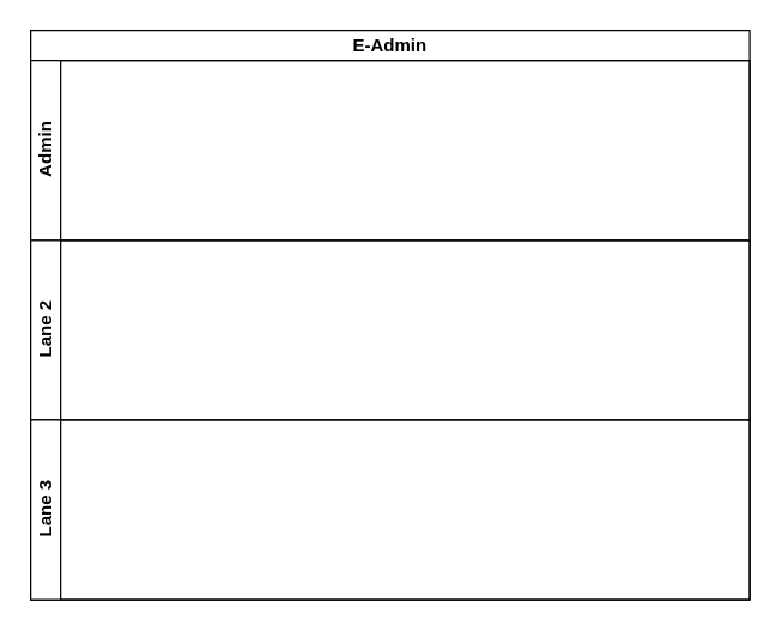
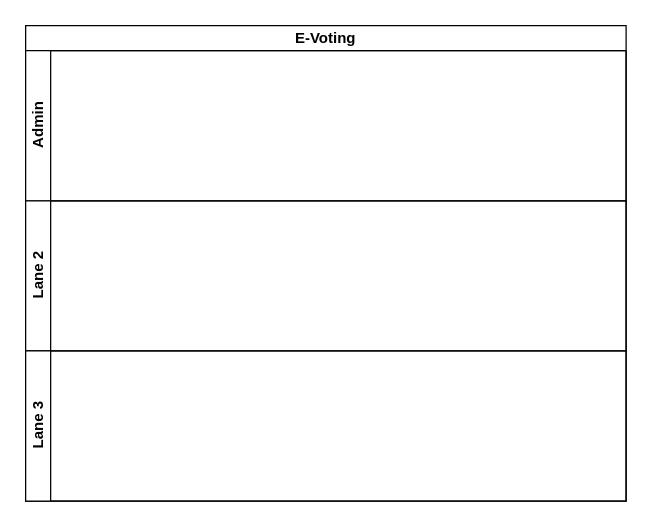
  <mxCell id="0" />
  <mxCell id="1" parent="0" />
- <mxCell id="2" value="E-Admin" style="swimlane;html=1;childLayout=stackLayout;resizeParent=1;resizeParentMax=0;horizontal=1;startSize=20;horizontalStack=0;whiteSpace=wrap;" vertex="1" parent="1"><mxGeometry x="20" y="20" width="480" height="380" as="geometry" /></mxCell>
+ <mxCell id="2" value="E-Voting" style="swimlane;html=1;childLayout=stackLayout;resizeParent=1;resizeParentMax=0;horizontal=1;startSize=20;horizontalStack=0;whiteSpace=wrap;" vertex="1" parent="1"><mxGeometry x="20" y="20" width="480" height="380" as="geometry" /></mxCell>
  <mxCell id="3" value="Admin" style="swimlane;html=1;startSize=20;horizontal=0;" vertex="1" parent="2"><mxGeometry y="20" width="480" height="120" as="geometry" /></mxCell>
  <mxCell id="4" value="Lane 2" style="swimlane;html=1;startSize=20;horizontal=0;" vertex="1" parent="2"><mxGeometry y="140" width="480" height="120" as="geometry" /></mxCell>
  <mxCell id="5" value="Lane 3" style="swimlane;html=1;startSize=20;horizontal=0;" vertex="1" parent="2"><mxGeometry y="260" width="480" height="120" as="geometry" /></mxCell>
